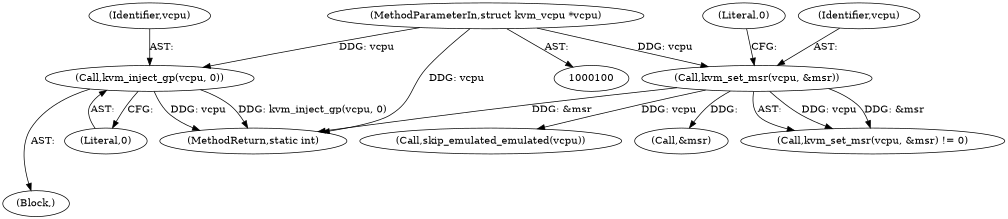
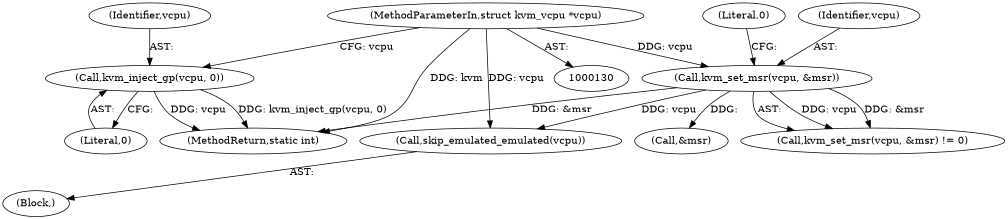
  digraph {
    n1 [label="(Call,kvm_inject_gp(vcpu, 0))"]
    n2 [label="(MethodReturn,static int)"]
    n3 [label="(Literal,0)"]
    n4 [label="(Block,)"]
    n5 [label="(Call,kvm_set_msr(vcpu, &msr))"]
    n6 [label="(Call,&msr)"]
    n7 [label="(Call,kvm_set_msr(vcpu, &msr) != 0)"]
    n8 [label="(Call,skip_emulated_emulated(vcpu))"]
    n9 [label="(MethodParameterIn,struct kvm_vcpu *vcpu)"]
-   1000100
+   1000100 [label=1000130]
    n11 [label="(Identifier,vcpu)"]
    n12 [label="(Identifier,vcpu)"]
    n13 [label="(Literal,0)"]
    n1 -> n2 [label="DDG: kvm_inject_gp(vcpu, 0)"]
    n1 -> n2 [label="DDG: vcpu"]
    n1 -> n3 [label="CFG: "]
-   n1 -> n4 [label="AST: "]
+   n8 -> n4 [label="AST: "]
    n3 -> n1 [label="AST: "]
    n5 -> n2 [label="DDG: &msr"]
    n5 -> n6 [label="DDG: "]
    n5 -> n7 [label="AST: "]
    n5 -> n7 [label="DDG: vcpu"]
    n5 -> n7 [label="DDG: &msr"]
    n5 -> n8 [label="DDG: vcpu"]
-   n9 -> n1 [label="DDG: vcpu"]
-   n9 -> n2 [label="DDG: vcpu"]
+   n9 -> n1 [label="CFG: vcpu"]
+   n9 -> n2 [label="DDG: kvm"]
    n9 -> n5 [label="DDG: vcpu"]
+   n9 -> n8 [label="DDG: vcpu"]
    n9 -> 1000100 [label="AST: "]
    n11 -> n1 [label="AST: "]
    n12 -> n5 [label="AST: "]
    n13 -> n5 [label="CFG: "]
  }
